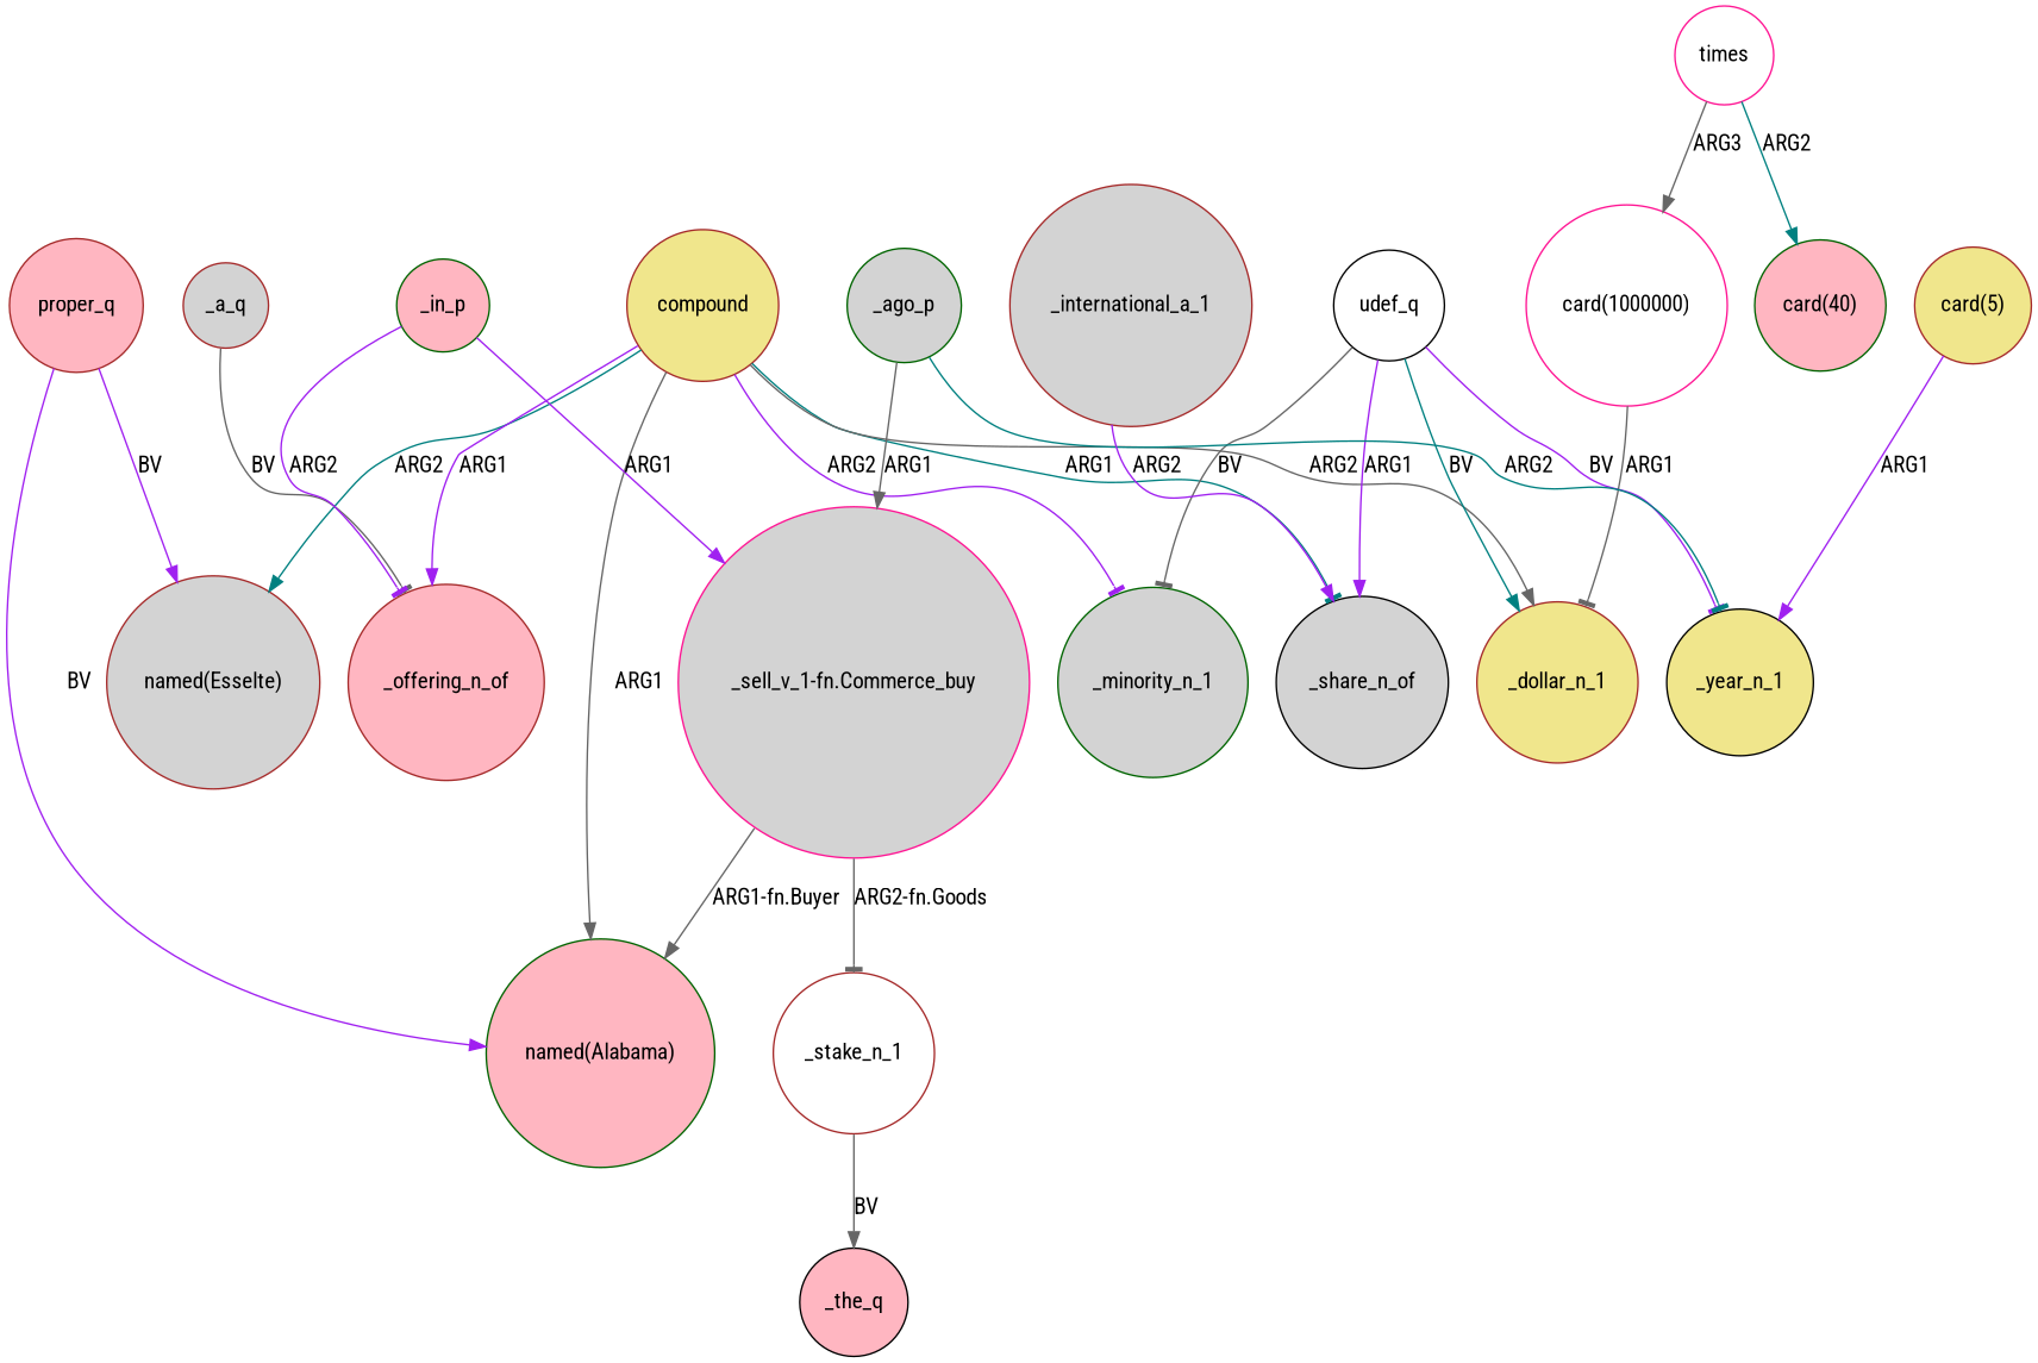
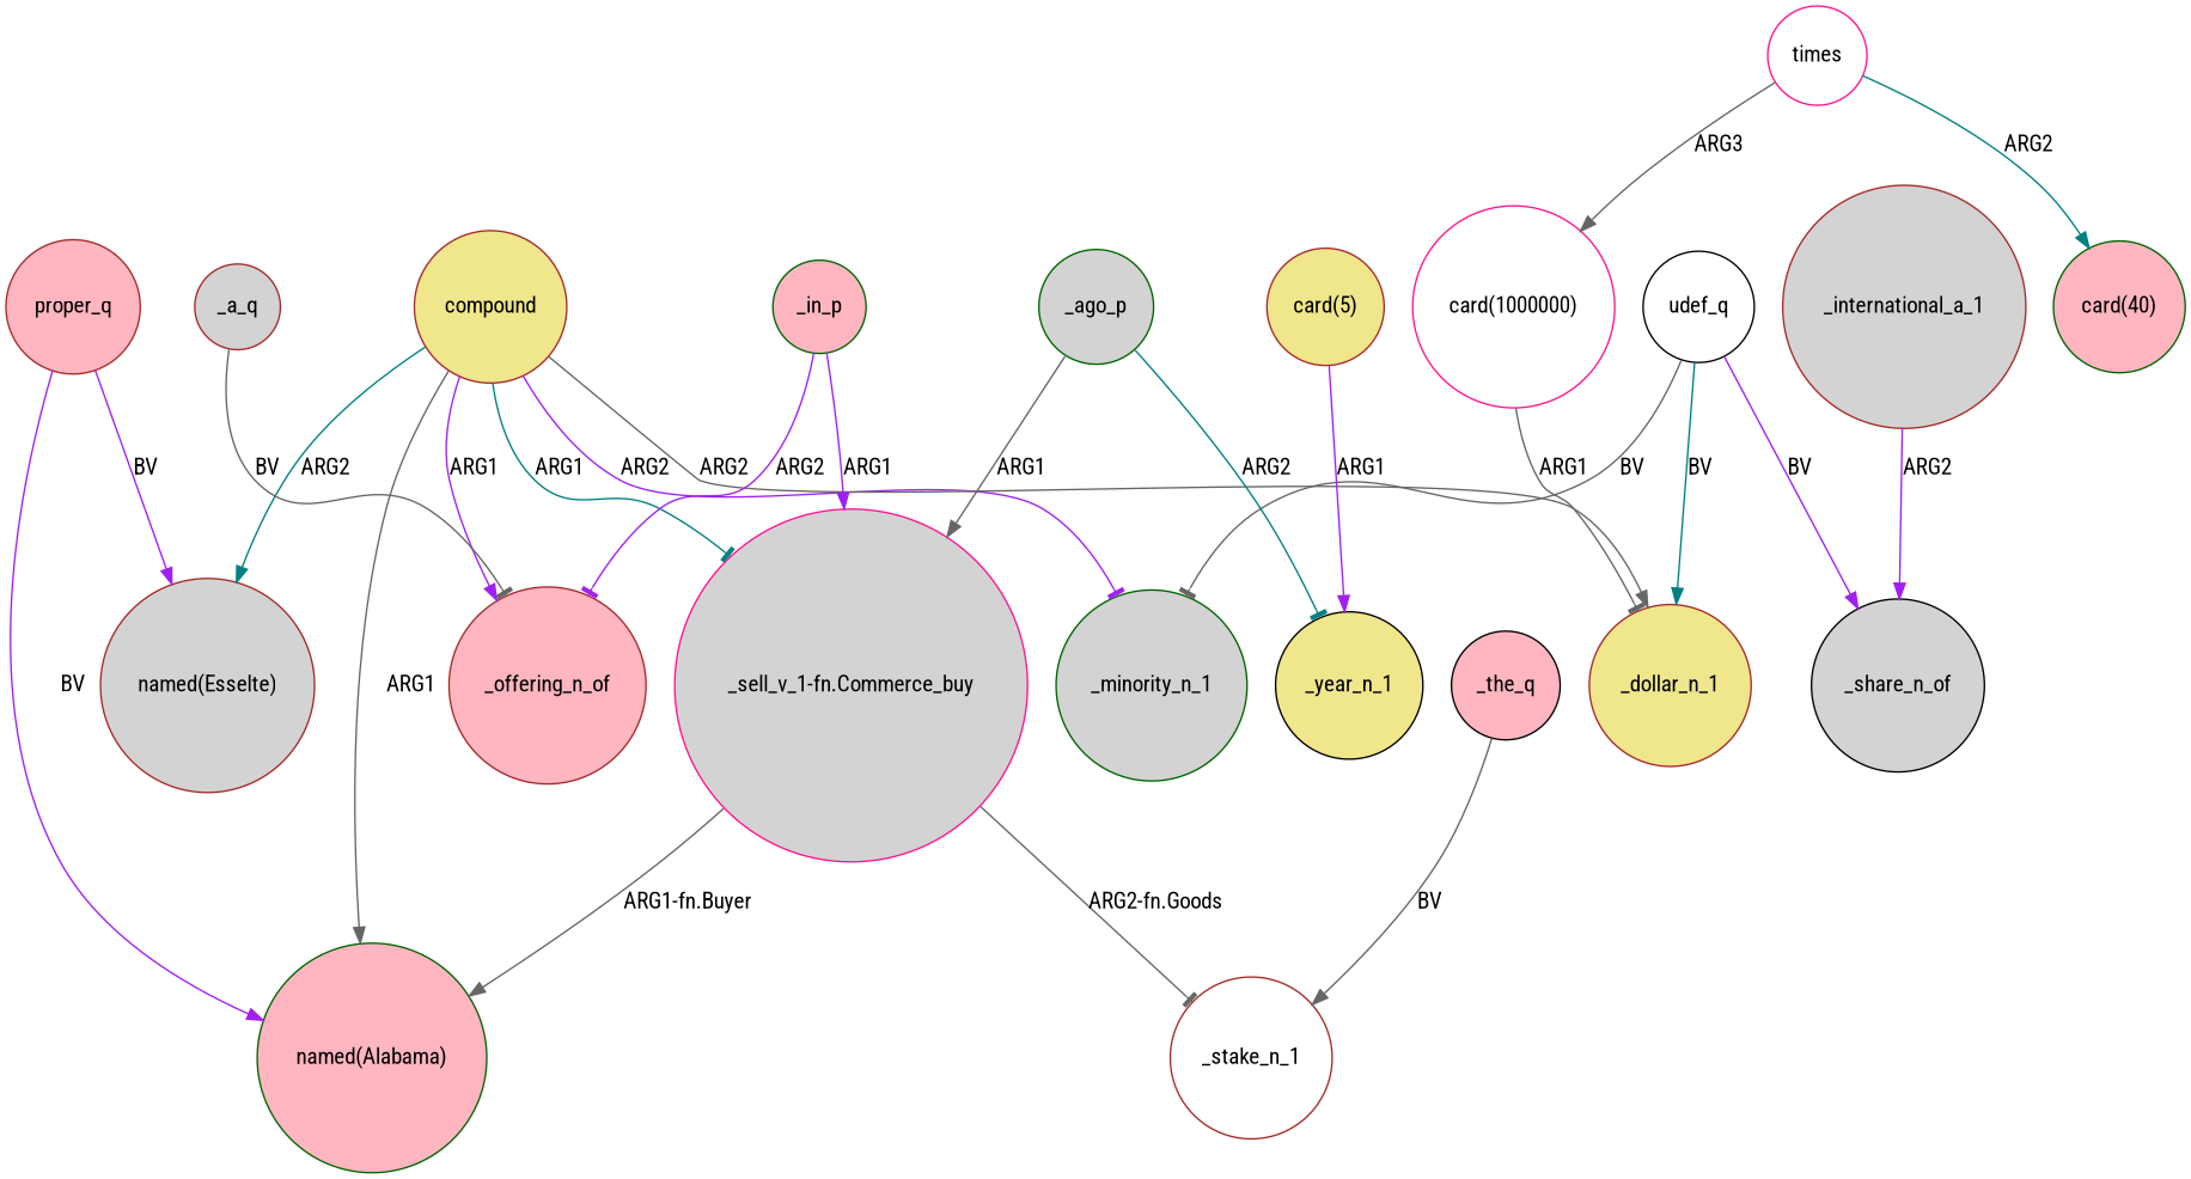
  digraph {
    fontname="Roboto Condensed"
    node [color=brown fillcolor=lightgrey fontname="Roboto Condensed" shape=circle style=filled]
    edge [arrowhead=normal color=purple fontname="Roboto Condensed"]
    compound [fillcolor=khaki]
    "named(Esselte)"
    _offering_n_of [fillcolor=lightpink]
    _minority_n_1 [color=darkgreen]
    _share_n_of [color=black]
    _dollar_n_1 [fillcolor=khaki]
    "named(Alabama)" [color=darkgreen fillcolor=lightpink]
    _stake_n_1 [fillcolor=white]
    _a_q
    _in_p [color=darkgreen fillcolor=lightpink]
    "_sell_v_1-fn.Commerce_buy" [color=deeppink]
    udef_q [color=black fillcolor=white]
    _year_n_1 [color=black fillcolor=khaki]
    _the_q [color=black fillcolor=lightpink]
    times [color=deeppink fillcolor=white]
    "card(1000000)" [color=deeppink fillcolor=white]
    "card(40)" [color=darkgreen fillcolor=lightpink]
    _ago_p [color=darkgreen]
    proper_q [fillcolor=lightpink]
    _international_a_1
    "card(5)" [fillcolor=khaki]
    compound -> "named(Esselte)" [color=teal label=ARG2]
    compound -> _offering_n_of [label=ARG1]
    compound -> _minority_n_1 [arrowhead=tee label=ARG2]
-   compound -> _share_n_of [arrowhead=tee color=teal label=ARG1]
+   compound -> "_sell_v_1-fn.Commerce_buy" [arrowhead=tee color=teal label=ARG1]
    compound -> _dollar_n_1 [color=gray40 label=ARG2]
    compound -> "named(Alabama)" [color=gray40 label=ARG1]
    _a_q -> _offering_n_of [arrowhead=tee color=gray40 label=BV]
    _in_p -> _offering_n_of [arrowhead=tee label=ARG2]
    _in_p -> "_sell_v_1-fn.Commerce_buy" [label=ARG1]
    "_sell_v_1-fn.Commerce_buy" -> "named(Alabama)" [color=gray40 label="ARG1-fn.Buyer"]
    "_sell_v_1-fn.Commerce_buy" -> _stake_n_1 [arrowhead=tee color=gray40 label="ARG2-fn.Goods"]
    udef_q -> _minority_n_1 [arrowhead=tee color=gray40 label=BV]
-   udef_q -> _share_n_of [label=ARG1]
+   udef_q -> _share_n_of [label=BV]
    udef_q -> _dollar_n_1 [color=teal label=BV]
-   udef_q -> _year_n_1 [arrowhead=tee label=BV]
-   _stake_n_1 -> _the_q [color=gray40 label=BV]
+   _the_q -> _stake_n_1 [color=gray40 label=BV]
    times -> "card(1000000)" [color=gray40 label=ARG3]
    times -> "card(40)" [color=teal label=ARG2]
    "card(1000000)" -> _dollar_n_1 [arrowhead=tee color=gray40 label=ARG1]
    _ago_p -> "_sell_v_1-fn.Commerce_buy" [color=gray40 label=ARG1]
    _ago_p -> _year_n_1 [arrowhead=tee color=teal label=ARG2]
    proper_q -> "named(Esselte)" [label=BV]
    proper_q -> "named(Alabama)" [label=BV]
    _international_a_1 -> _share_n_of [label=ARG2]
    "card(5)" -> _year_n_1 [label=ARG1]
  }
